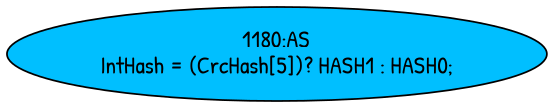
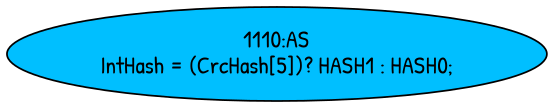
  strict digraph {
    fontname="Patrick Hand"
-   n1 [ast="<pyverilog.vparser.ast.Assign object at 0x7fb430332590>" def_var="['IntHash']" fillcolor=deepskyblue label="1180:AS\nIntHash = (CrcHash[5])? HASH1 : HASH0;" statements="[]" style=filled typ=Assign use_var="['CrcHash', 'HASH1', 'HASH0']" fontname="Patrick Hand"]
+   n1 [ast="<pyverilog.vparser.ast.Assign object at 0x7fb430332590>" def_var="['IntHash']" fillcolor=deepskyblue label="1110:AS\nIntHash = (CrcHash[5])? HASH1 : HASH0;" statements="[]" style=filled typ=Assign use_var="['CrcHash', 'HASH1', 'HASH0']" fontname="Patrick Hand"]
  }
